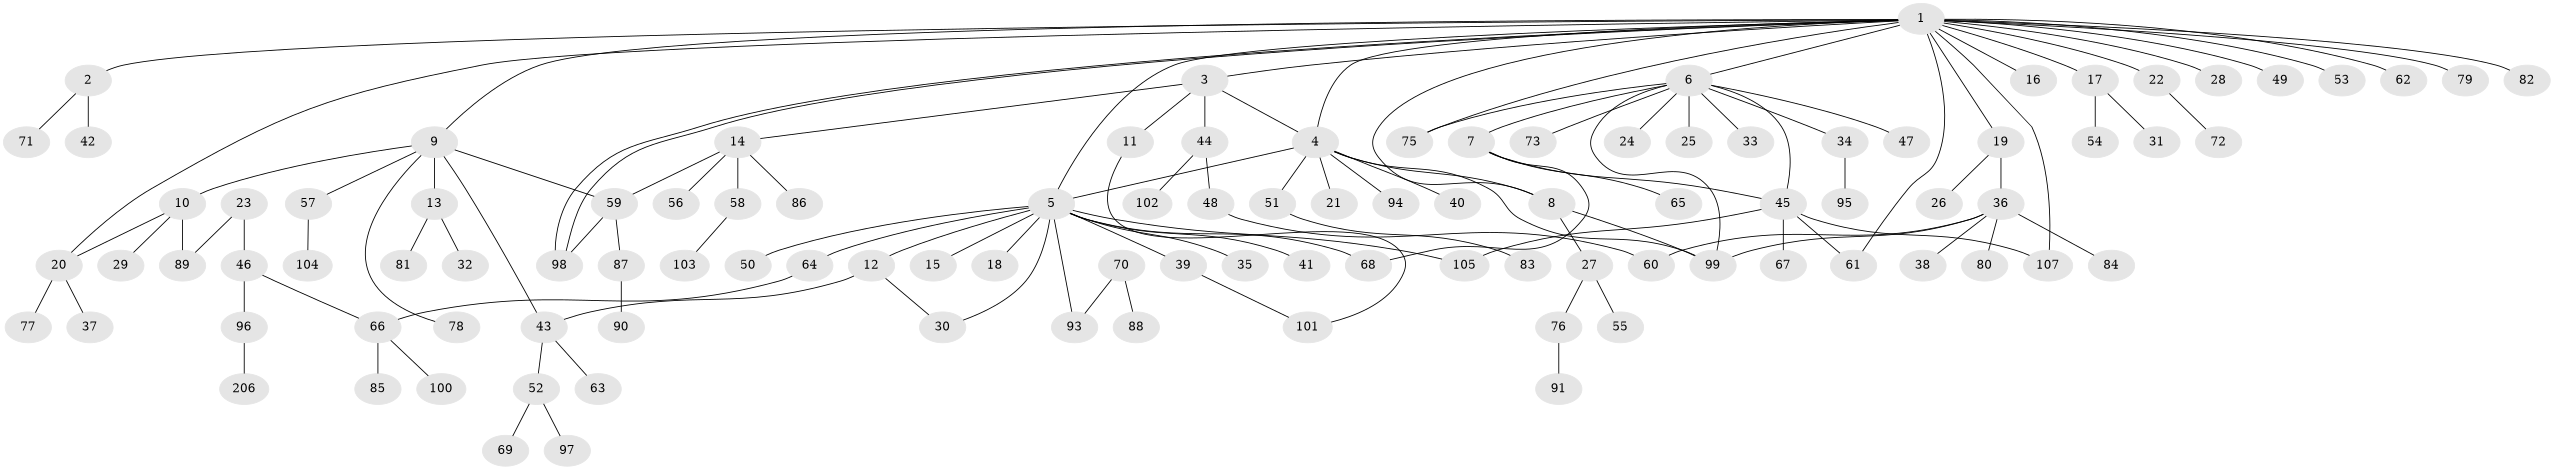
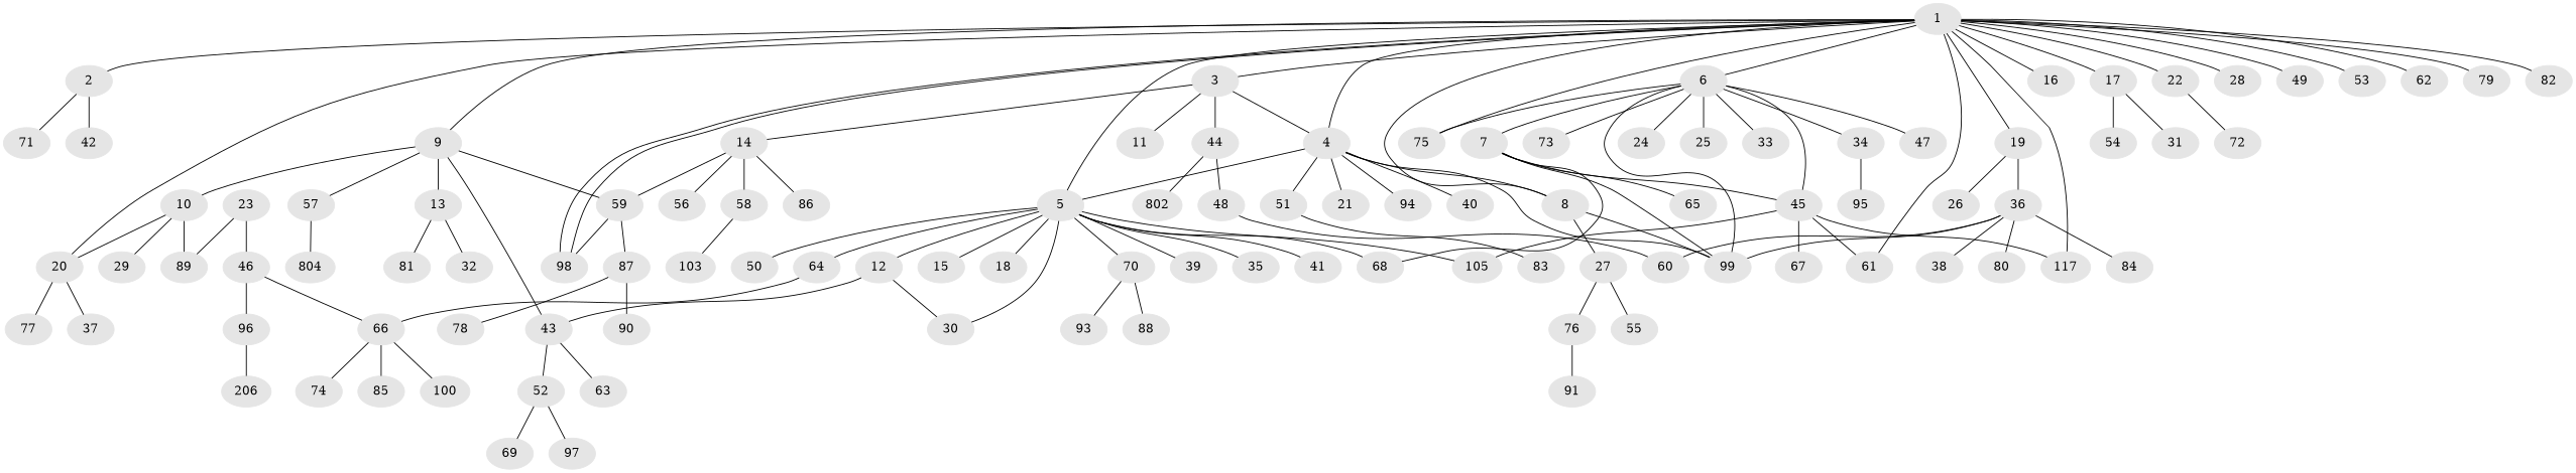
  graph {
    node [color=gray90 style=filled]
    1
    2
    3
    4
    5
    6
    8
    9
    16
    17
    19
    20
    22
    28
    49
    53
    61
    62
    75
    79
    82
    98
-   107
+   107 [label=117]
    42
    71
    11
    14
    44
    21
    40
    51
    94
    99
    12
    15
    18
    35
    39
    41
    50
    64
    68
    70
    105
    30
    24
    7
    25
    33
    34
    45
    47
    73
    27
    13
    10
    43
    57
    59
    78
    32
    81
    31
    54
    26
    36
    37
    77
    72
-   101
    56
    58
    86
    48
-   102
+   102 [label=802]
    83
    23
    89
    46
    66
    88
    93
    65
    95
    67
    55
    76
    29
    52
    63
-   104
+   104 [label=804]
    87
    103
    38
    60
    80
    84
    96
    91
    69
    97
+   74
    85
    100
    n105 [label=206]
    90
    1 -- 2
    1 -- 3
    1 -- 4
    1 -- 5
    1 -- 6
    1 -- 8
    1 -- 9
    1 -- 16
    1 -- 17
    1 -- 19
    1 -- 20
    1 -- 22
    1 -- 28
    1 -- 49
    1 -- 53
    1 -- 61
    1 -- 62
    1 -- 75
    1 -- 79
    1 -- 82
    1 -- 98
    1 -- 98
    1 -- 107
    2 -- 42
    2 -- 71
    3 -- 4
    3 -- 11
    3 -- 14
    3 -- 44
    4 -- 5
    4 -- 8
    4 -- 21
    4 -- 40
    4 -- 51
    4 -- 94
    4 -- 99
    5 -- 12
    5 -- 15
    5 -- 18
    5 -- 35
    5 -- 39
    5 -- 41
    5 -- 50
    5 -- 64
    5 -- 68
-   5 -- 93
+   5 -- 70
    5 -- 105
    5 -- 30
    6 -- 75
    6 -- 99
    6 -- 24
    6 -- 7
    6 -- 25
    6 -- 33
    6 -- 34
    6 -- 45
    6 -- 47
    6 -- 73
    8 -- 99
    8 -- 27
    9 -- 13
    9 -- 10
    9 -- 43
    9 -- 57
    9 -- 59
-   9 -- 78
+   87 -- 78
    17 -- 31
    17 -- 54
    19 -- 26
    19 -- 36
    20 -- 37
    20 -- 77
    22 -- 72
-   11 -- 101
    14 -- 59
    14 -- 56
    14 -- 58
    14 -- 86
    44 -- 48
    44 -- 102
    51 -- 83
    12 -- 30
    12 -- 43
-   39 -- 101
    64 -- 66
    70 -- 88
    70 -- 93
+   7 -- 99
    7 -- 68
    7 -- 45
    7 -- 65
    34 -- 95
    45 -- 61
    45 -- 107
    45 -- 105
    45 -- 67
    27 -- 55
    27 -- 76
    13 -- 32
    13 -- 81
    10 -- 20
    10 -- 89
    10 -- 29
    43 -- 52
    43 -- 63
    57 -- 104
    59 -- 98
    59 -- 87
    36 -- 99
    36 -- 38
    36 -- 60
    36 -- 80
    36 -- 84
    58 -- 103
    48 -- 60
    23 -- 89
    23 -- 46
    46 -- 66
    46 -- 96
+   66 -- 74
    66 -- 85
    66 -- 100
    76 -- 91
    52 -- 69
    52 -- 97
    87 -- 90
    96 -- n105
  }
